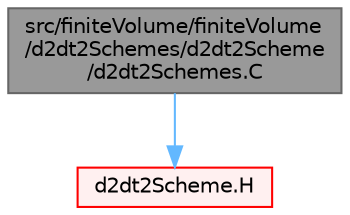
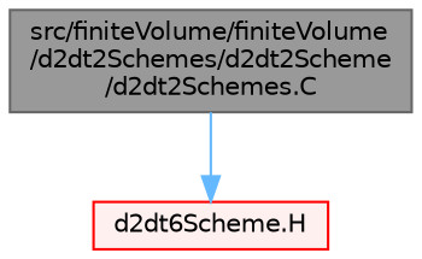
  digraph {
    node [fontname=Helvetica fontsize=10 shape=box style=filled]
    n1 [color=gray40 fillcolor=grey60 fontcolor=black height=0.2 label="src/finiteVolume/finiteVolume\l/d2dt2Schemes/d2dt2Scheme\l/d2dt2Schemes.C" width=0.4]
-   n2 [color=red fillcolor="#FFF0F0" height=0.2 label="d2dt2Scheme.H" width=0.4]
+   n2 [color=red fillcolor="#FFF0F0" height=0.2 label="d2dt6Scheme.H" width=0.4]
    n1 -> n2 [color=steelblue1 fontname=Helvetica fontsize=10 labelfontname=Helvetica labelfontsize=10 style=solid]
  }
